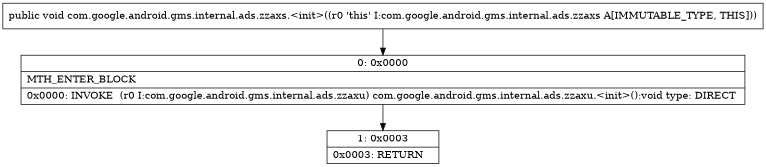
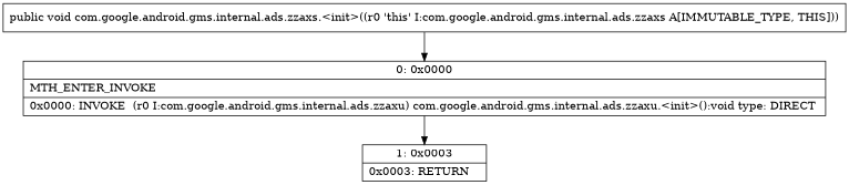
  digraph {
    node [shape=record]
-   n1 [label="{0\:\ 0x0000|MTH_ENTER_BLOCK\l|0x0000: INVOKE  (r0 I:com.google.android.gms.internal.ads.zzaxu) com.google.android.gms.internal.ads.zzaxu.\<init\>():void type: DIRECT \l}"]
+   n1 [label="{0\:\ 0x0000|MTH_ENTER_INVOKE\l|0x0000: INVOKE  (r0 I:com.google.android.gms.internal.ads.zzaxu) com.google.android.gms.internal.ads.zzaxu.\<init\>():void type: DIRECT \l}"]
    n2 [label="{1\:\ 0x0003|0x0003: RETURN   \l}"]
    n3 [label="{public void com.google.android.gms.internal.ads.zzaxs.\<init\>((r0 'this' I:com.google.android.gms.internal.ads.zzaxs A[IMMUTABLE_TYPE, THIS])) }"]
    n1 -> n2
    n3 -> n1
  }
